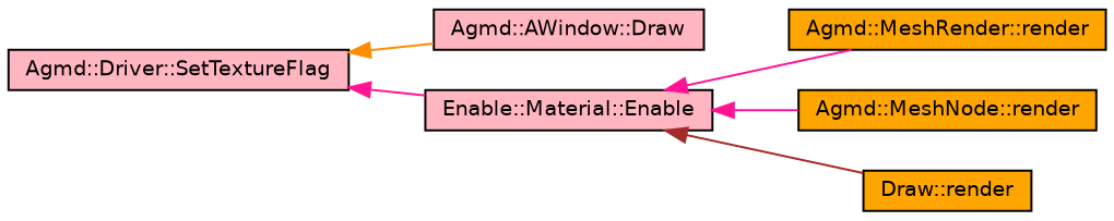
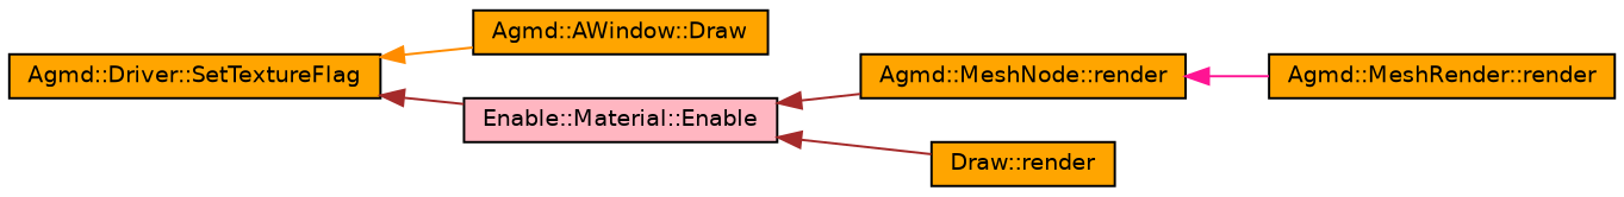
  digraph {
    rankdir=LR
    node [color=black fillcolor=orange fontname=Helvetica fontsize=10 shape=record style=filled]
    edge [color=deeppink dir=back fontname=Helvetica fontsize=10 labelfontname=Helvetica labelfontsize=10 style=solid]
-   n1 [fillcolor=lightpink fontcolor=black height=0.2 label="Agmd::Driver::SetTextureFlag" width=0.4]
-   n2 [fillcolor=lightpink height=0.2 label="Agmd::AWindow::Draw" width=0.4]
+   n1 [fontcolor=black height=0.2 label="Agmd::Driver::SetTextureFlag" width=0.4]
+   n2 [height=0.2 label="Agmd::AWindow::Draw" width=0.4]
    n3 [fillcolor=lightpink height=0.2 label="Enable::Material::Enable" width=0.4]
    n4 [height=0.2 label="Agmd::MeshRender::render" width=0.4]
    n5 [height=0.2 label="Agmd::MeshNode::render" width=0.4]
    n6 [height=0.2 label="Draw::render" width=0.4]
    n1 -> n2 [color=darkorange]
-   n1 -> n3
-   n3 -> n4
-   n3 -> n5
+   n1 -> n3 [color=brown]
+   n5 -> n4
+   n3 -> n5 [color=brown]
    n3 -> n6 [color=brown]
  }
